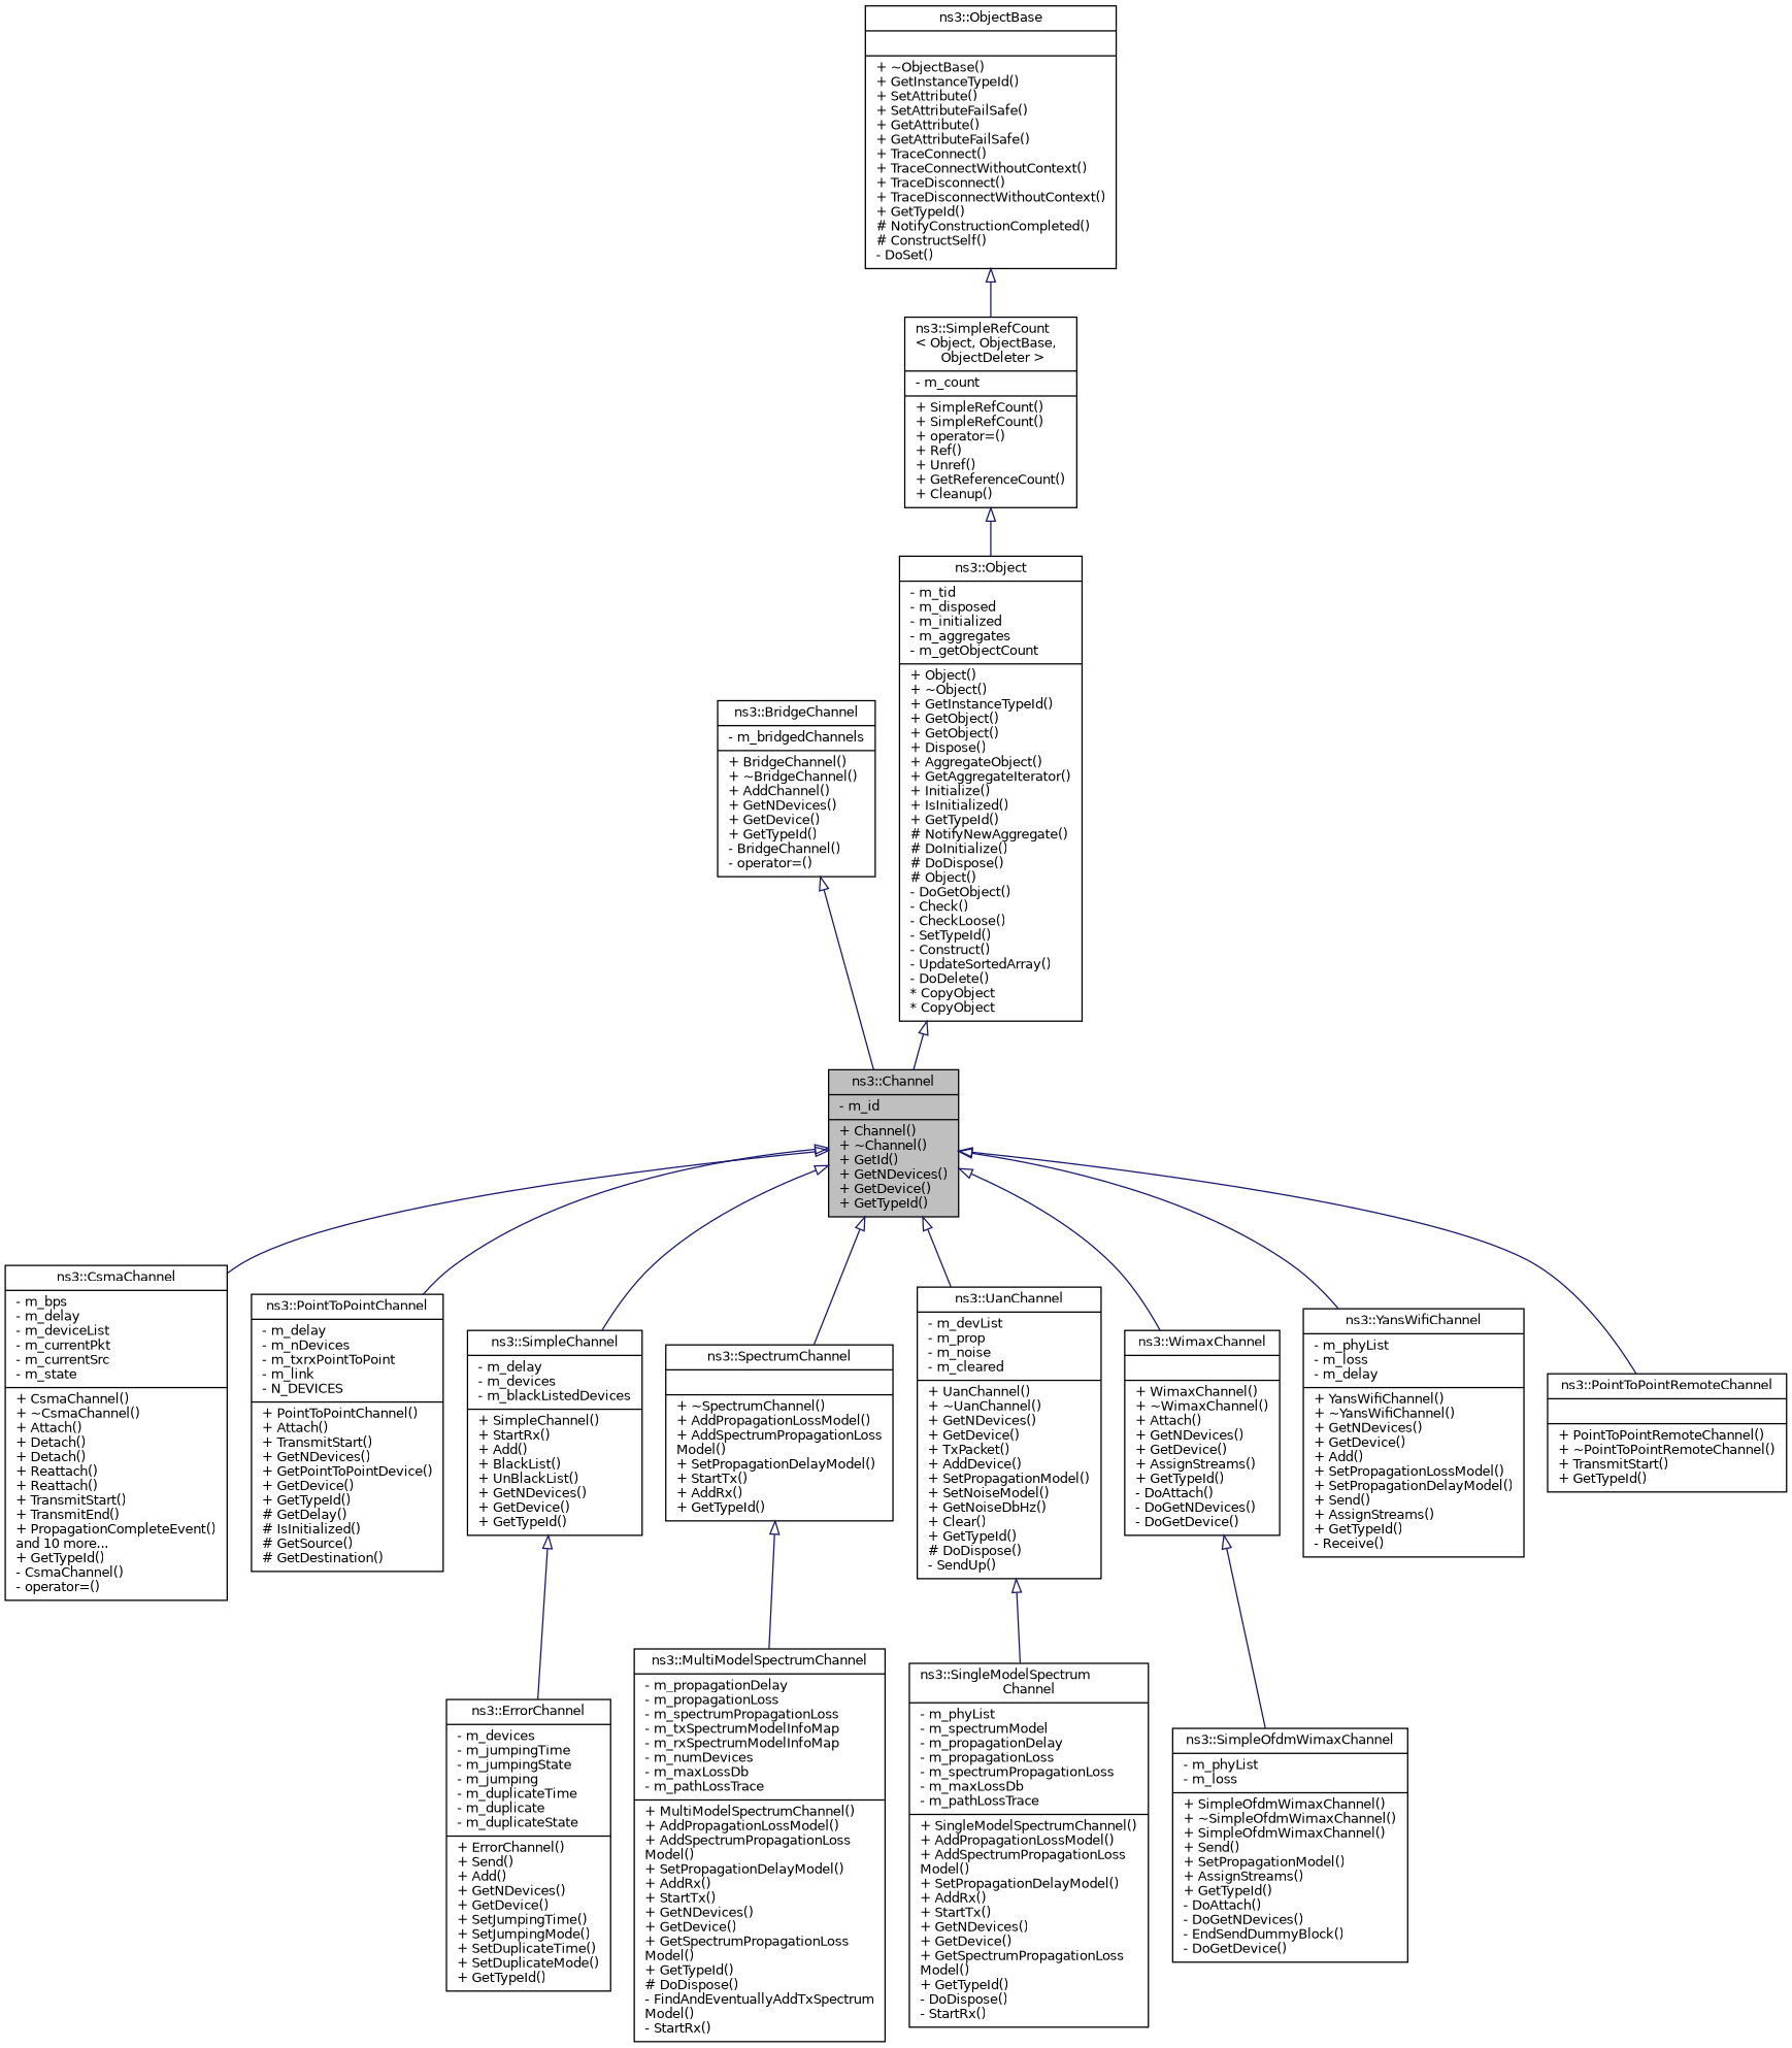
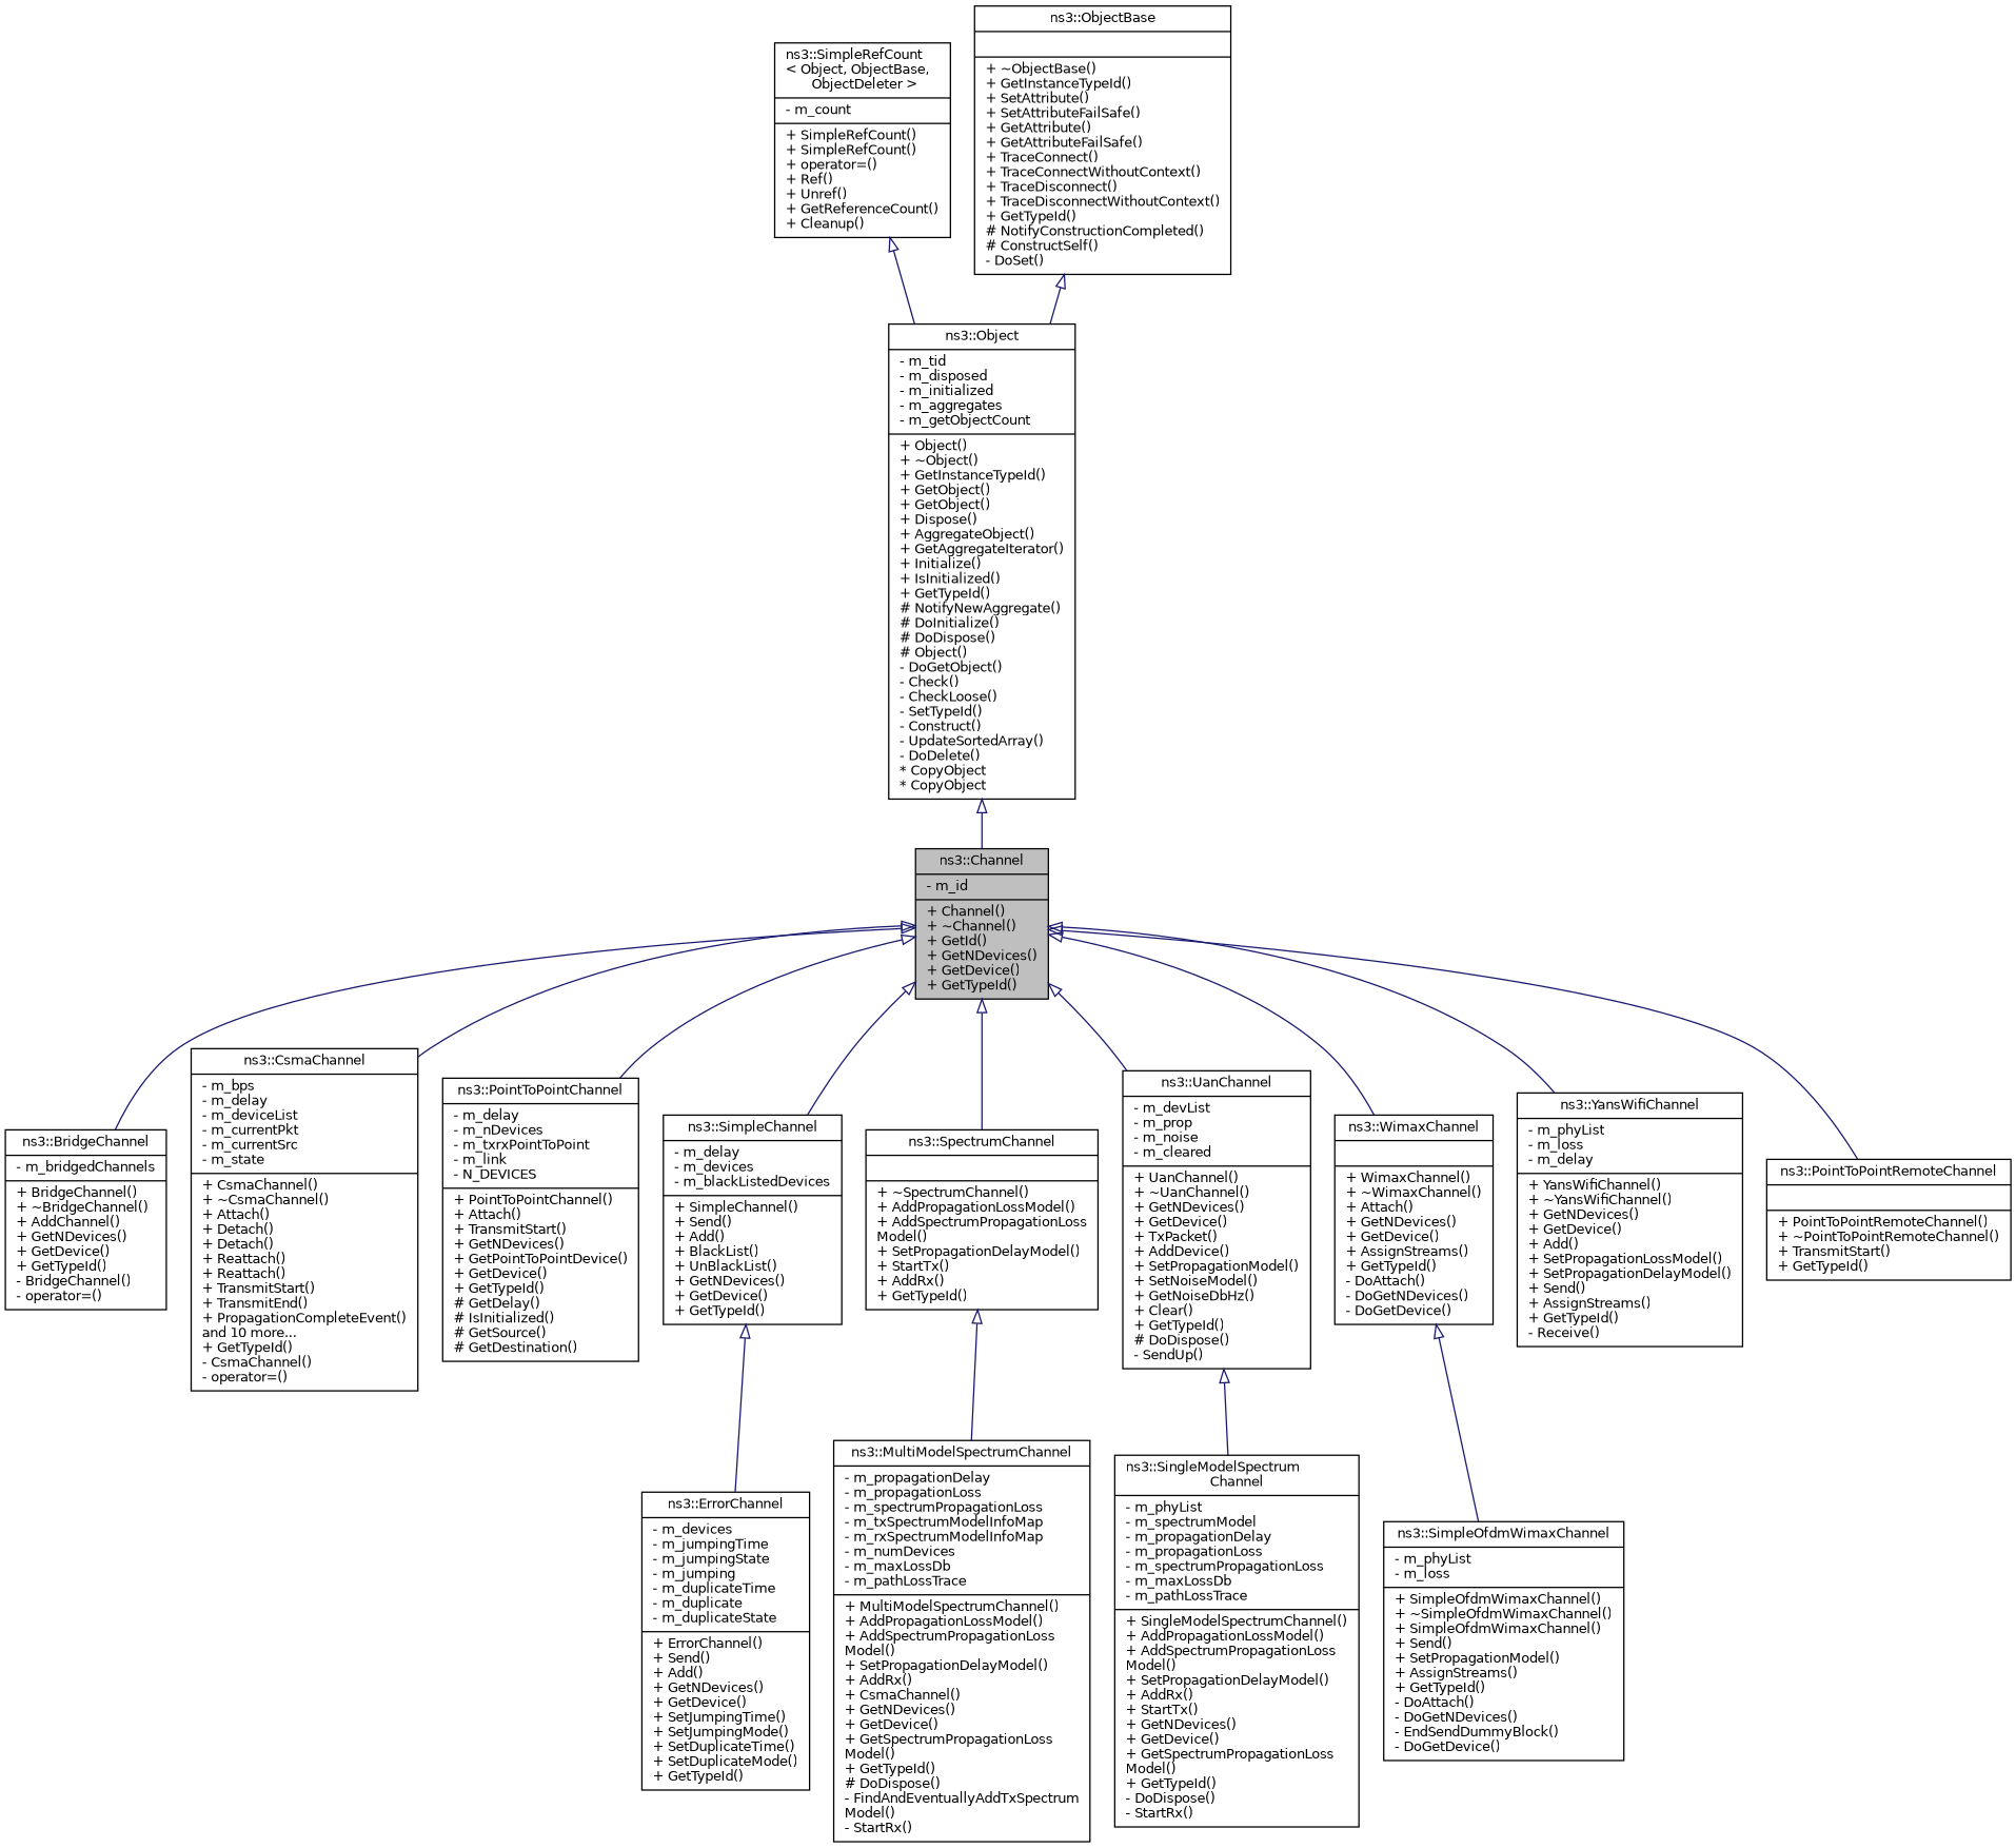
  digraph {
    node [color=black fillcolor=white fontname=Helvetica fontsize=10 shape=record style=filled]
    edge [arrowtail=onormal color=midnightblue dir=back fontname=Helvetica fontsize=10 labelfontname=Helvetica labelfontsize=10 style=solid]
    n1 [fillcolor=grey75 fontcolor=black height=0.2 label="{ns3::Channel\n|- m_id\l|+ Channel()\l+ ~Channel()\l+ GetId()\l+ GetNDevices()\l+ GetDevice()\l+ GetTypeId()\l}" width=0.4]
    n2 [height=0.2 label="{ns3::BridgeChannel\n|- m_bridgedChannels\l|+ BridgeChannel()\l+ ~BridgeChannel()\l+ AddChannel()\l+ GetNDevices()\l+ GetDevice()\l+ GetTypeId()\l- BridgeChannel()\l- operator=()\l}" width=0.4]
    n3 [height=0.2 label="{ns3::CsmaChannel\n|- m_bps\l- m_delay\l- m_deviceList\l- m_currentPkt\l- m_currentSrc\l- m_state\l|+ CsmaChannel()\l+ ~CsmaChannel()\l+ Attach()\l+ Detach()\l+ Detach()\l+ Reattach()\l+ Reattach()\l+ TransmitStart()\l+ TransmitEnd()\l+ PropagationCompleteEvent()\land 10 more...\l+ GetTypeId()\l- CsmaChannel()\l- operator=()\l}" width=0.4]
    n4 [height=0.2 label="{ns3::PointToPointChannel\n|- m_delay\l- m_nDevices\l- m_txrxPointToPoint\l- m_link\l- N_DEVICES\l|+ PointToPointChannel()\l+ Attach()\l+ TransmitStart()\l+ GetNDevices()\l+ GetPointToPointDevice()\l+ GetDevice()\l+ GetTypeId()\l# GetDelay()\l# IsInitialized()\l# GetSource()\l# GetDestination()\l}" width=0.4]
-   n5 [height=0.2 label="{ns3::SimpleChannel\n|- m_delay\l- m_devices\l- m_blackListedDevices\l|+ SimpleChannel()\l+ StartRx()\l+ Add()\l+ BlackList()\l+ UnBlackList()\l+ GetNDevices()\l+ GetDevice()\l+ GetTypeId()\l}" width=0.4]
+   n5 [height=0.2 label="{ns3::SimpleChannel\n|- m_delay\l- m_devices\l- m_blackListedDevices\l|+ SimpleChannel()\l+ Send()\l+ Add()\l+ BlackList()\l+ UnBlackList()\l+ GetNDevices()\l+ GetDevice()\l+ GetTypeId()\l}" width=0.4]
    n6 [height=0.2 label="{ns3::SpectrumChannel\n||+ ~SpectrumChannel()\l+ AddPropagationLossModel()\l+ AddSpectrumPropagationLoss\lModel()\l+ SetPropagationDelayModel()\l+ StartTx()\l+ AddRx()\l+ GetTypeId()\l}" width=0.4]
    n7 [height=0.2 label="{ns3::UanChannel\n|- m_devList\l- m_prop\l- m_noise\l- m_cleared\l|+ UanChannel()\l+ ~UanChannel()\l+ GetNDevices()\l+ GetDevice()\l+ TxPacket()\l+ AddDevice()\l+ SetPropagationModel()\l+ SetNoiseModel()\l+ GetNoiseDbHz()\l+ Clear()\l+ GetTypeId()\l# DoDispose()\l- SendUp()\l}" width=0.4]
    n8 [height=0.2 label="{ns3::WimaxChannel\n||+ WimaxChannel()\l+ ~WimaxChannel()\l+ Attach()\l+ GetNDevices()\l+ GetDevice()\l+ AssignStreams()\l+ GetTypeId()\l- DoAttach()\l- DoGetNDevices()\l- DoGetDevice()\l}" width=0.4]
    n9 [height=0.2 label="{ns3::YansWifiChannel\n|- m_phyList\l- m_loss\l- m_delay\l|+ YansWifiChannel()\l+ ~YansWifiChannel()\l+ GetNDevices()\l+ GetDevice()\l+ Add()\l+ SetPropagationLossModel()\l+ SetPropagationDelayModel()\l+ Send()\l+ AssignStreams()\l+ GetTypeId()\l- Receive()\l}" width=0.4]
    n10 [height=0.2 label="{ns3::PointToPointRemoteChannel\n||+ PointToPointRemoteChannel()\l+ ~PointToPointRemoteChannel()\l+ TransmitStart()\l+ GetTypeId()\l}" width=0.4]
    n11 [height=0.2 label="{ns3::ErrorChannel\n|- m_devices\l- m_jumpingTime\l- m_jumpingState\l- m_jumping\l- m_duplicateTime\l- m_duplicate\l- m_duplicateState\l|+ ErrorChannel()\l+ Send()\l+ Add()\l+ GetNDevices()\l+ GetDevice()\l+ SetJumpingTime()\l+ SetJumpingMode()\l+ SetDuplicateTime()\l+ SetDuplicateMode()\l+ GetTypeId()\l}" width=0.4]
-   n12 [height=0.2 label="{ns3::MultiModelSpectrumChannel\n|- m_propagationDelay\l- m_propagationLoss\l- m_spectrumPropagationLoss\l- m_txSpectrumModelInfoMap\l- m_rxSpectrumModelInfoMap\l- m_numDevices\l- m_maxLossDb\l- m_pathLossTrace\l|+ MultiModelSpectrumChannel()\l+ AddPropagationLossModel()\l+ AddSpectrumPropagationLoss\lModel()\l+ SetPropagationDelayModel()\l+ AddRx()\l+ StartTx()\l+ GetNDevices()\l+ GetDevice()\l+ GetSpectrumPropagationLoss\lModel()\l+ GetTypeId()\l# DoDispose()\l- FindAndEventuallyAddTxSpectrum\lModel()\l- StartRx()\l}" width=0.4]
+   n12 [height=0.2 label="{ns3::MultiModelSpectrumChannel\n|- m_propagationDelay\l- m_propagationLoss\l- m_spectrumPropagationLoss\l- m_txSpectrumModelInfoMap\l- m_rxSpectrumModelInfoMap\l- m_numDevices\l- m_maxLossDb\l- m_pathLossTrace\l|+ MultiModelSpectrumChannel()\l+ AddPropagationLossModel()\l+ AddSpectrumPropagationLoss\lModel()\l+ SetPropagationDelayModel()\l+ AddRx()\l+ CsmaChannel()\l+ GetNDevices()\l+ GetDevice()\l+ GetSpectrumPropagationLoss\lModel()\l+ GetTypeId()\l# DoDispose()\l- FindAndEventuallyAddTxSpectrum\lModel()\l- StartRx()\l}" width=0.4]
    n13 [height=0.2 label="{ns3::SingleModelSpectrum\lChannel\n|- m_phyList\l- m_spectrumModel\l- m_propagationDelay\l- m_propagationLoss\l- m_spectrumPropagationLoss\l- m_maxLossDb\l- m_pathLossTrace\l|+ SingleModelSpectrumChannel()\l+ AddPropagationLossModel()\l+ AddSpectrumPropagationLoss\lModel()\l+ SetPropagationDelayModel()\l+ AddRx()\l+ StartTx()\l+ GetNDevices()\l+ GetDevice()\l+ GetSpectrumPropagationLoss\lModel()\l+ GetTypeId()\l- DoDispose()\l- StartRx()\l}" width=0.4]
    n14 [height=0.2 label="{ns3::SimpleOfdmWimaxChannel\n|- m_phyList\l- m_loss\l|+ SimpleOfdmWimaxChannel()\l+ ~SimpleOfdmWimaxChannel()\l+ SimpleOfdmWimaxChannel()\l+ Send()\l+ SetPropagationModel()\l+ AssignStreams()\l+ GetTypeId()\l- DoAttach()\l- DoGetNDevices()\l- EndSendDummyBlock()\l- DoGetDevice()\l}" width=0.4]
    n15 [height=0.2 label="{ns3::Object\n|- m_tid\l- m_disposed\l- m_initialized\l- m_aggregates\l- m_getObjectCount\l|+ Object()\l+ ~Object()\l+ GetInstanceTypeId()\l+ GetObject()\l+ GetObject()\l+ Dispose()\l+ AggregateObject()\l+ GetAggregateIterator()\l+ Initialize()\l+ IsInitialized()\l+ GetTypeId()\l# NotifyNewAggregate()\l# DoInitialize()\l# DoDispose()\l# Object()\l- DoGetObject()\l- Check()\l- CheckLoose()\l- SetTypeId()\l- Construct()\l- UpdateSortedArray()\l- DoDelete()\l* CopyObject\l* CopyObject\l}" width=0.4]
    n16 [height=0.2 label="{ns3::SimpleRefCount\l\< Object, ObjectBase,\l ObjectDeleter \>\n|- m_count\l|+ SimpleRefCount()\l+ SimpleRefCount()\l+ operator=()\l+ Ref()\l+ Unref()\l+ GetReferenceCount()\l+ Cleanup()\l}" width=0.4]
    n17 [height=0.2 label="{ns3::ObjectBase\n||+ ~ObjectBase()\l+ GetInstanceTypeId()\l+ SetAttribute()\l+ SetAttributeFailSafe()\l+ GetAttribute()\l+ GetAttributeFailSafe()\l+ TraceConnect()\l+ TraceConnectWithoutContext()\l+ TraceDisconnect()\l+ TraceDisconnectWithoutContext()\l+ GetTypeId()\l# NotifyConstructionCompleted()\l# ConstructSelf()\l- DoSet()\l}" width=0.4]
-   n2 -> n1
+   n1 -> n2
    n1 -> n3
    n1 -> n4
    n1 -> n5
    n1 -> n6
    n1 -> n7
    n1 -> n8
    n1 -> n9
    n1 -> n10
    n5 -> n11
    n6 -> n12
    n7 -> n13
    n8 -> n14
    n15 -> n1
    n16 -> n15
-   n17 -> n16
+   n17 -> n15
  }
